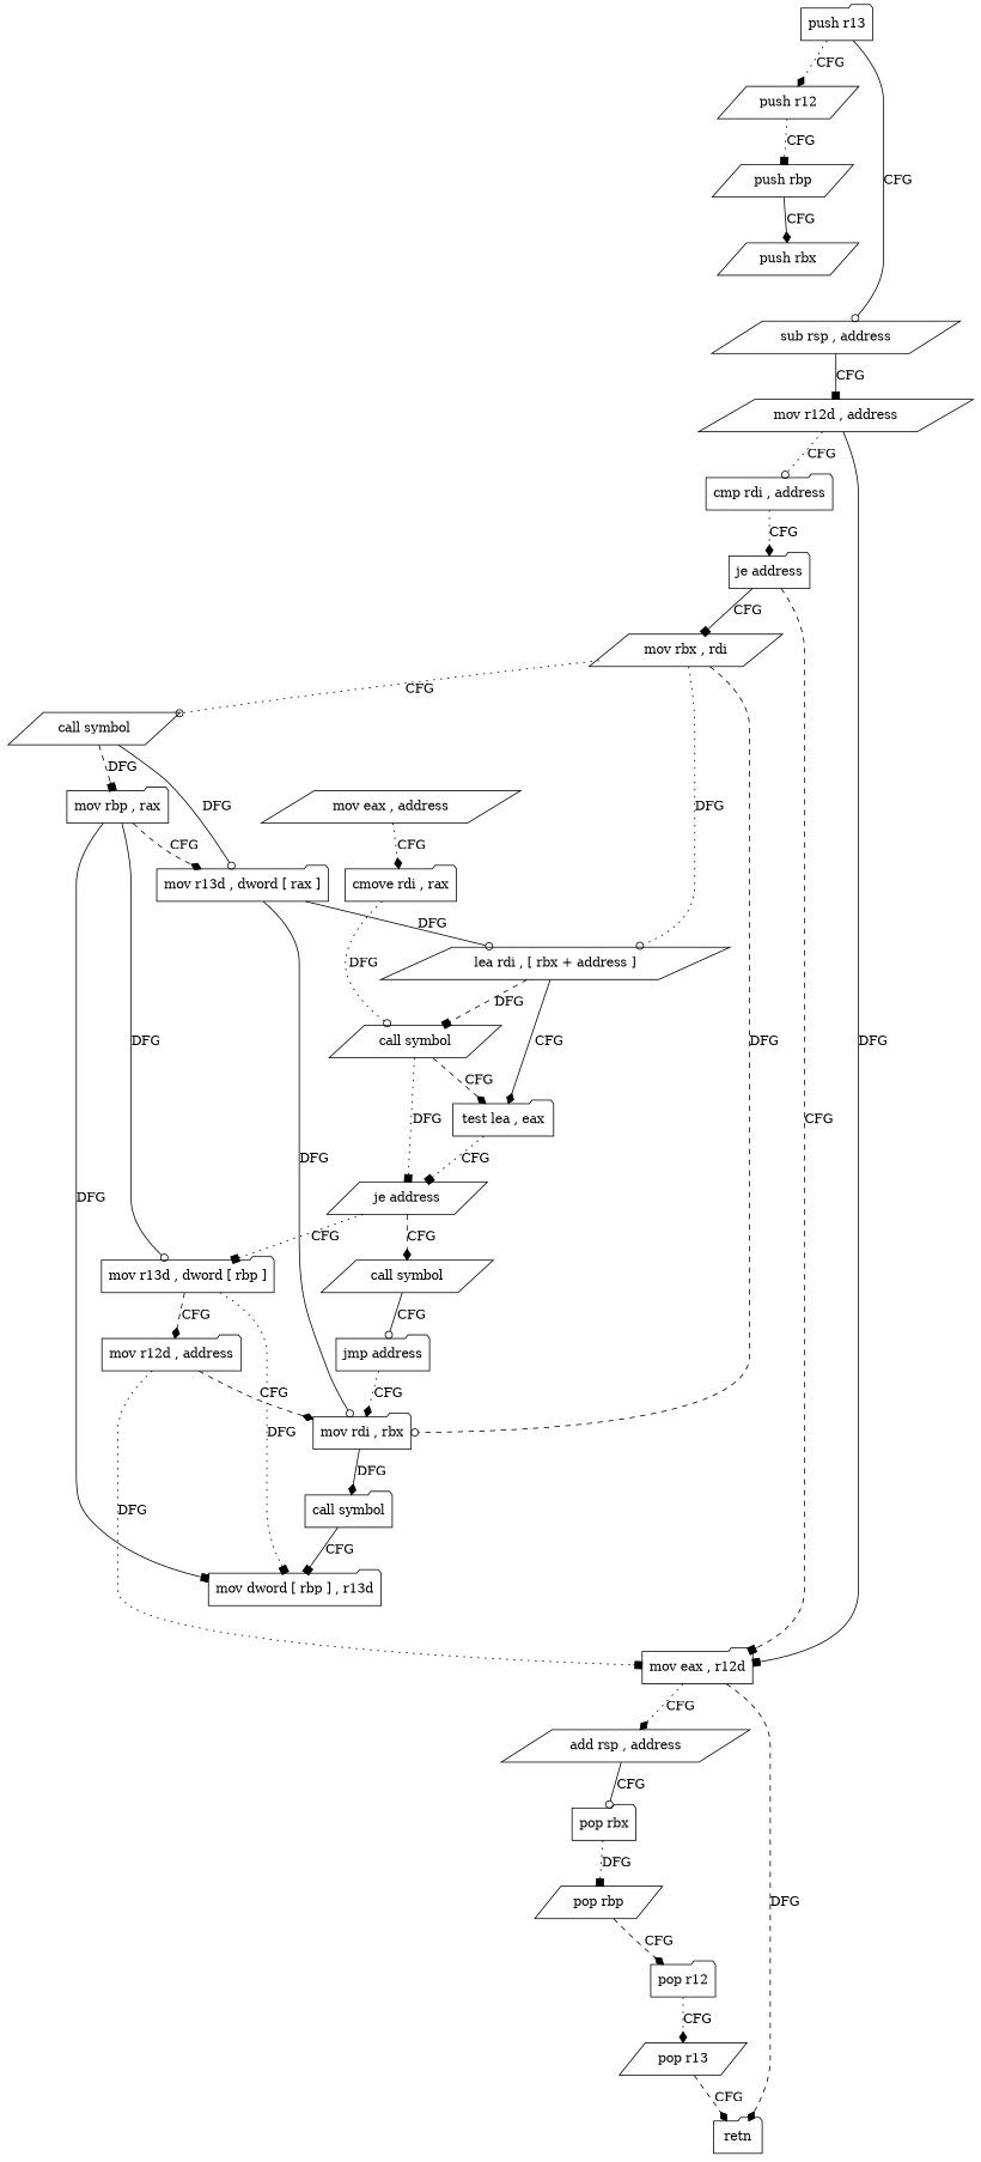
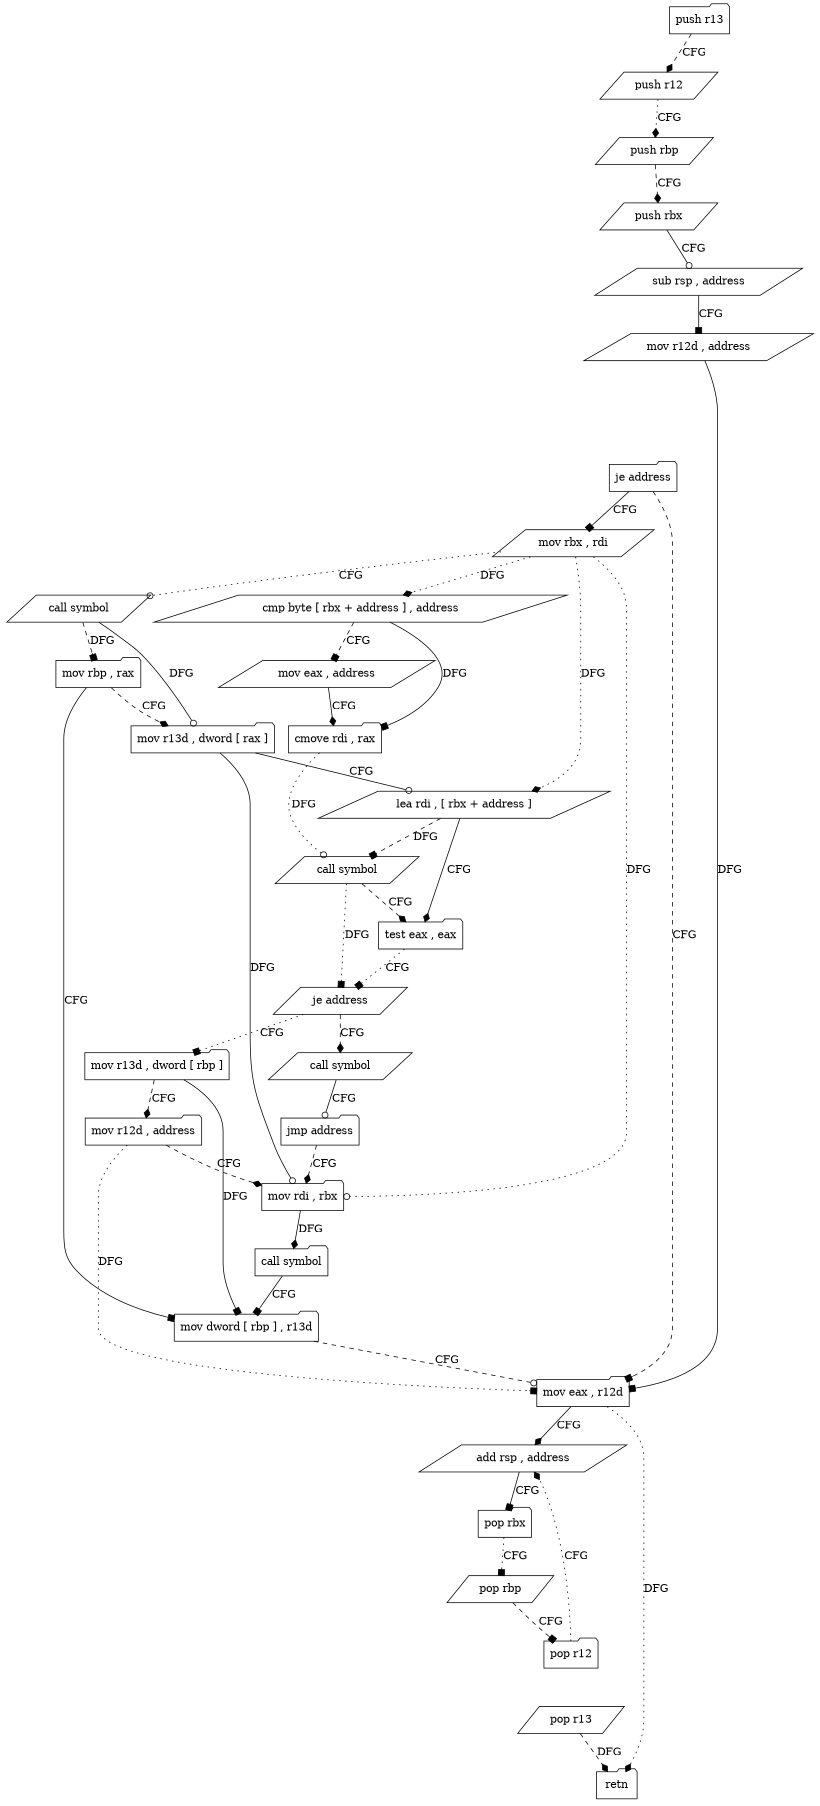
  digraph {
    node [shape=folder]
    edge [arrowhead=box style=solid]
    n1 [label="push r13"]
    n2 [label="push r12" shape=parallelogram]
    n3 [label="push rbp" shape=parallelogram]
    n4 [label="push rbx" shape=parallelogram]
    n5 [label="sub rsp , address" shape=parallelogram]
    n6 [label="mov r12d , address" shape=parallelogram]
-   n7 [label="cmp rdi , address"]
    n8 [label="mov eax , r12d"]
    n9 [label="je address"]
    n10 [label="add rsp , address" shape=parallelogram]
    n11 [label=retn]
    n12 [label="mov rbx , rdi" shape=parallelogram]
    n13 [label="call symbol" shape=parallelogram]
    n14 [label="lea rdi , [ rbx + address ]" shape=parallelogram]
+   n15 [label="cmp byte [ rbx + address ] , address" shape=parallelogram]
    n16 [label="mov rdi , rbx"]
    n17 [label="pop rbx"]
    n18 [label="mov rbp , rax"]
    n19 [label="mov r13d , dword [ rax ]"]
    n20 [label="call symbol" shape=parallelogram]
-   n21 [label="test lea , eax"]
+   n21 [label="test eax , eax"]
    n22 [label="mov eax , address" shape=parallelogram]
    n23 [label="cmove rdi , rax"]
    n24 [label="call symbol"]
    n25 [label="pop rbp" shape=parallelogram]
    n26 [label="pop r12"]
    n27 [label="pop r13" shape=parallelogram]
    n28 [label="mov r13d , dword [ rbp ]"]
    n29 [label="mov dword [ rbp ] , r13d"]
    n30 [label="mov r12d , address"]
    n31 [label="je address" shape=parallelogram]
    n32 [label="call symbol" shape=parallelogram]
    n33 [label="jmp address"]
-   n1 -> n2 [arrowhead=diamond label=CFG style=dotted]
-   n2 -> n3 [label=CFG style=dotted]
-   n3 -> n4 [arrowhead=diamond label=CFG]
-   n1 -> n5 [arrowhead=odot label=CFG]
+   n1 -> n2 [arrowhead=diamond label=CFG style=dashed]
+   n2 -> n3 [arrowhead=diamond label=CFG style=dotted]
+   n3 -> n4 [arrowhead=diamond label=CFG style=dashed]
+   n4 -> n5 [arrowhead=odot label=CFG]
    n5 -> n6 [label=CFG]
-   n6 -> n7 [arrowhead=odot label=CFG style=dotted]
    n6 -> n8 [label=DFG]
-   n7 -> n9 [arrowhead=diamond label=CFG style=dotted]
-   n8 -> n10 [arrowhead=diamond label=CFG style=dotted]
-   n8 -> n11 [arrowhead=diamond label=DFG style=dashed]
+   n8 -> n10 [arrowhead=diamond label=CFG]
+   n8 -> n11 [arrowhead=diamond label=DFG style=dotted]
    n9 -> n8 [label=CFG style=dashed]
    n9 -> n12 [label=CFG]
-   n10 -> n17 [arrowhead=odot label=CFG]
+   n10 -> n17 [label=CFG]
    n12 -> n13 [arrowhead=odot label=CFG style=dotted]
-   n12 -> n14 [arrowhead=odot label=DFG style=dotted]
-   n12 -> n16 [arrowhead=odot label=DFG style=dashed]
+   n12 -> n14 [arrowhead=diamond label=DFG style=dotted]
+   n12 -> n15 [arrowhead=diamond label=DFG style=dotted]
+   n12 -> n16 [arrowhead=odot label=DFG style=dotted]
    n13 -> n18 [label=DFG style=dashed]
    n13 -> n19 [arrowhead=odot label=DFG]
    n14 -> n20 [label=DFG style=dashed]
    n14 -> n21 [arrowhead=diamond label=CFG]
+   n15 -> n22 [label=CFG style=dashed]
+   n15 -> n23 [label=DFG]
    n16 -> n24 [arrowhead=diamond label=DFG]
-   n17 -> n25 [label=DFG style=dotted]
+   n17 -> n25 [label=CFG style=dotted]
    n18 -> n19 [arrowhead=diamond label=CFG style=dashed]
-   n18 -> n28 [arrowhead=odot label=DFG]
-   n18 -> n29 [label=DFG]
-   n19 -> n14 [arrowhead=odot label=DFG]
+   n18 -> n29 [label=CFG]
+   n19 -> n14 [arrowhead=odot label=CFG]
    n19 -> n16 [arrowhead=odot label=DFG]
    n20 -> n21 [arrowhead=diamond label=CFG style=dashed]
    n20 -> n31 [label=DFG style=dotted]
    n21 -> n31 [label=CFG style=dotted]
-   n22 -> n23 [arrowhead=diamond label=CFG style=dotted]
+   n22 -> n23 [arrowhead=diamond label=CFG]
    n23 -> n20 [arrowhead=odot label=DFG style=dotted]
    n24 -> n29 [label=CFG]
-   n25 -> n26 [arrowhead=diamond label=CFG style=dashed]
-   n26 -> n27 [arrowhead=diamond label=CFG style=dotted]
-   n27 -> n11 [arrowhead=diamond label=CFG style=dashed]
-   n28 -> n29 [label=DFG style=dotted]
+   n25 -> n26 [label=CFG style=dashed]
+   n26 -> n10 [arrowhead=diamond label=CFG style=dotted]
+   n27 -> n11 [arrowhead=diamond label=DFG style=dashed]
+   n28 -> n29 [label=DFG]
    n28 -> n30 [arrowhead=diamond label=CFG style=dashed]
+   n29 -> n8 [arrowhead=odot label=CFG style=dashed]
    n30 -> n8 [label=DFG style=dotted]
    n30 -> n16 [arrowhead=diamond label=CFG style=dashed]
    n31 -> n28 [label=CFG style=dotted]
    n31 -> n32 [arrowhead=diamond label=CFG style=dashed]
    n32 -> n33 [arrowhead=odot label=CFG]
-   n33 -> n16 [arrowhead=diamond label=CFG style=dotted]
+   n33 -> n16 [arrowhead=diamond label=CFG style=dashed]
  }
